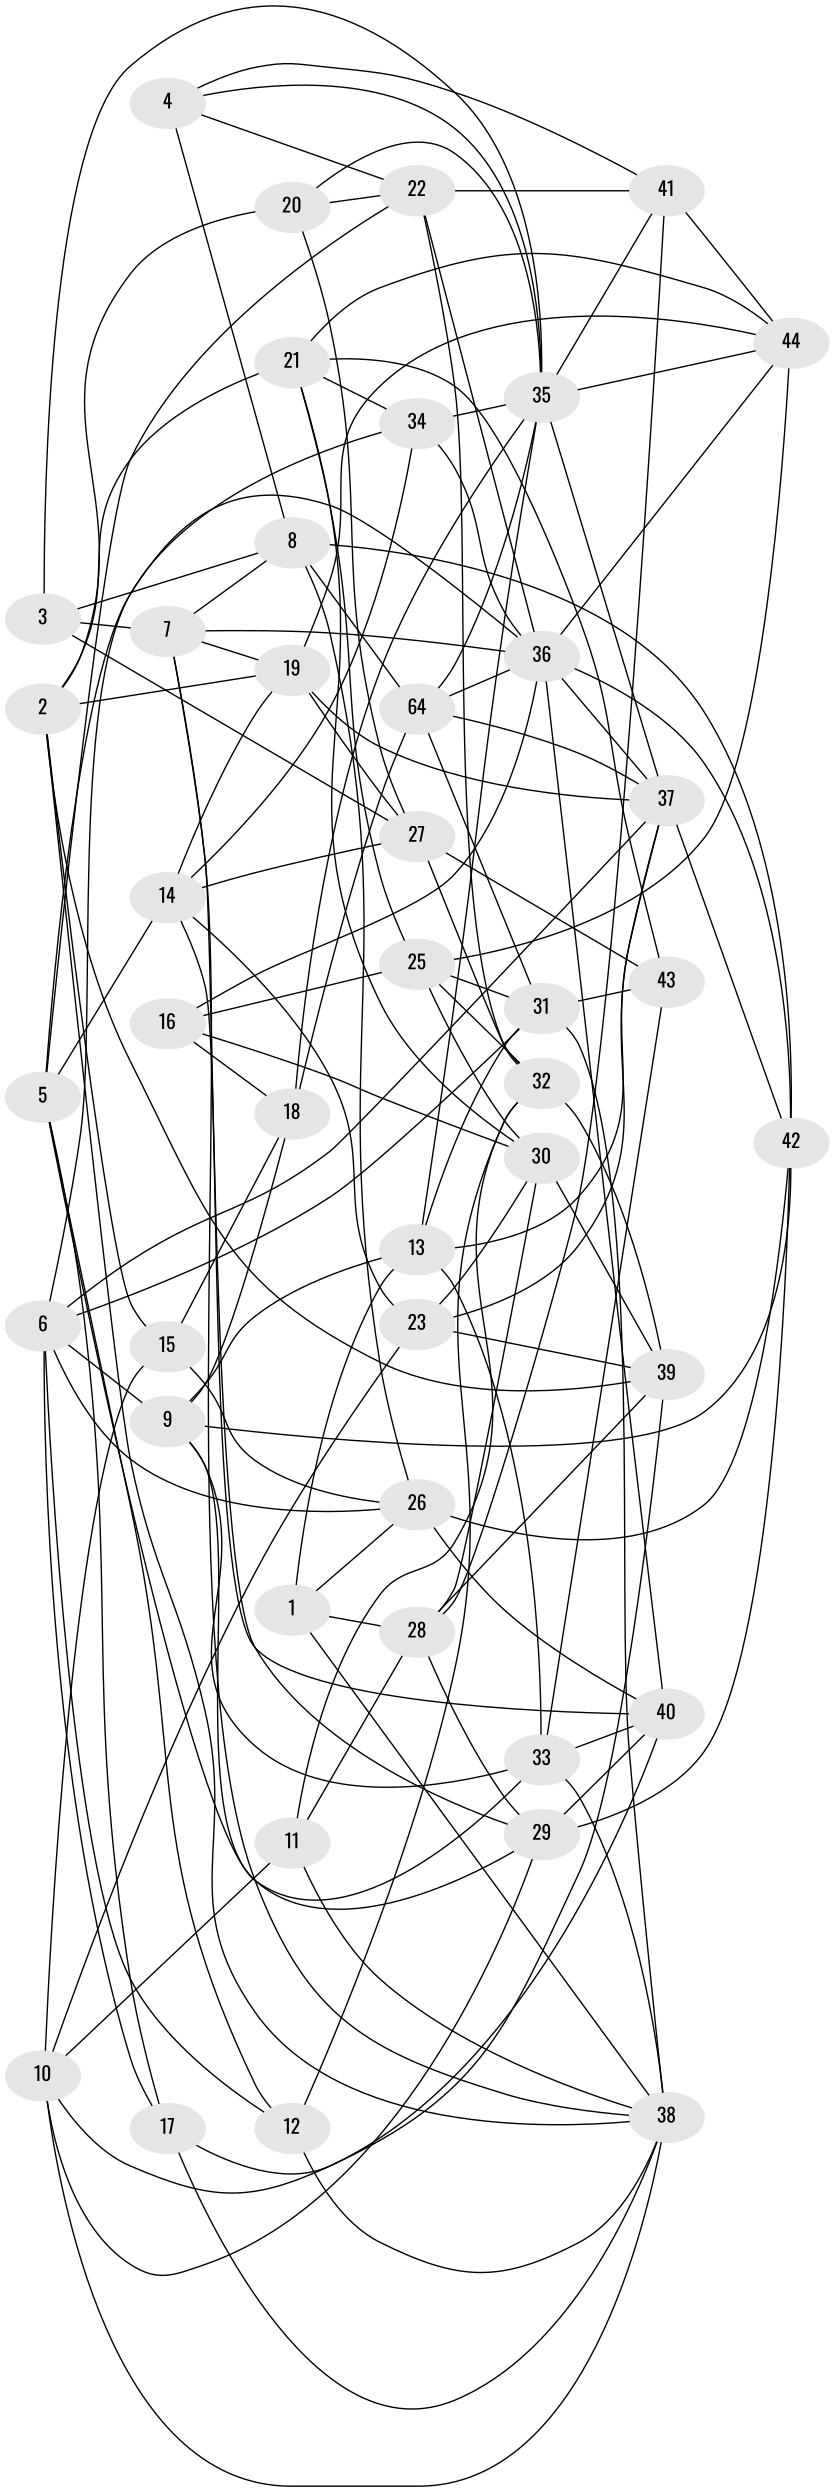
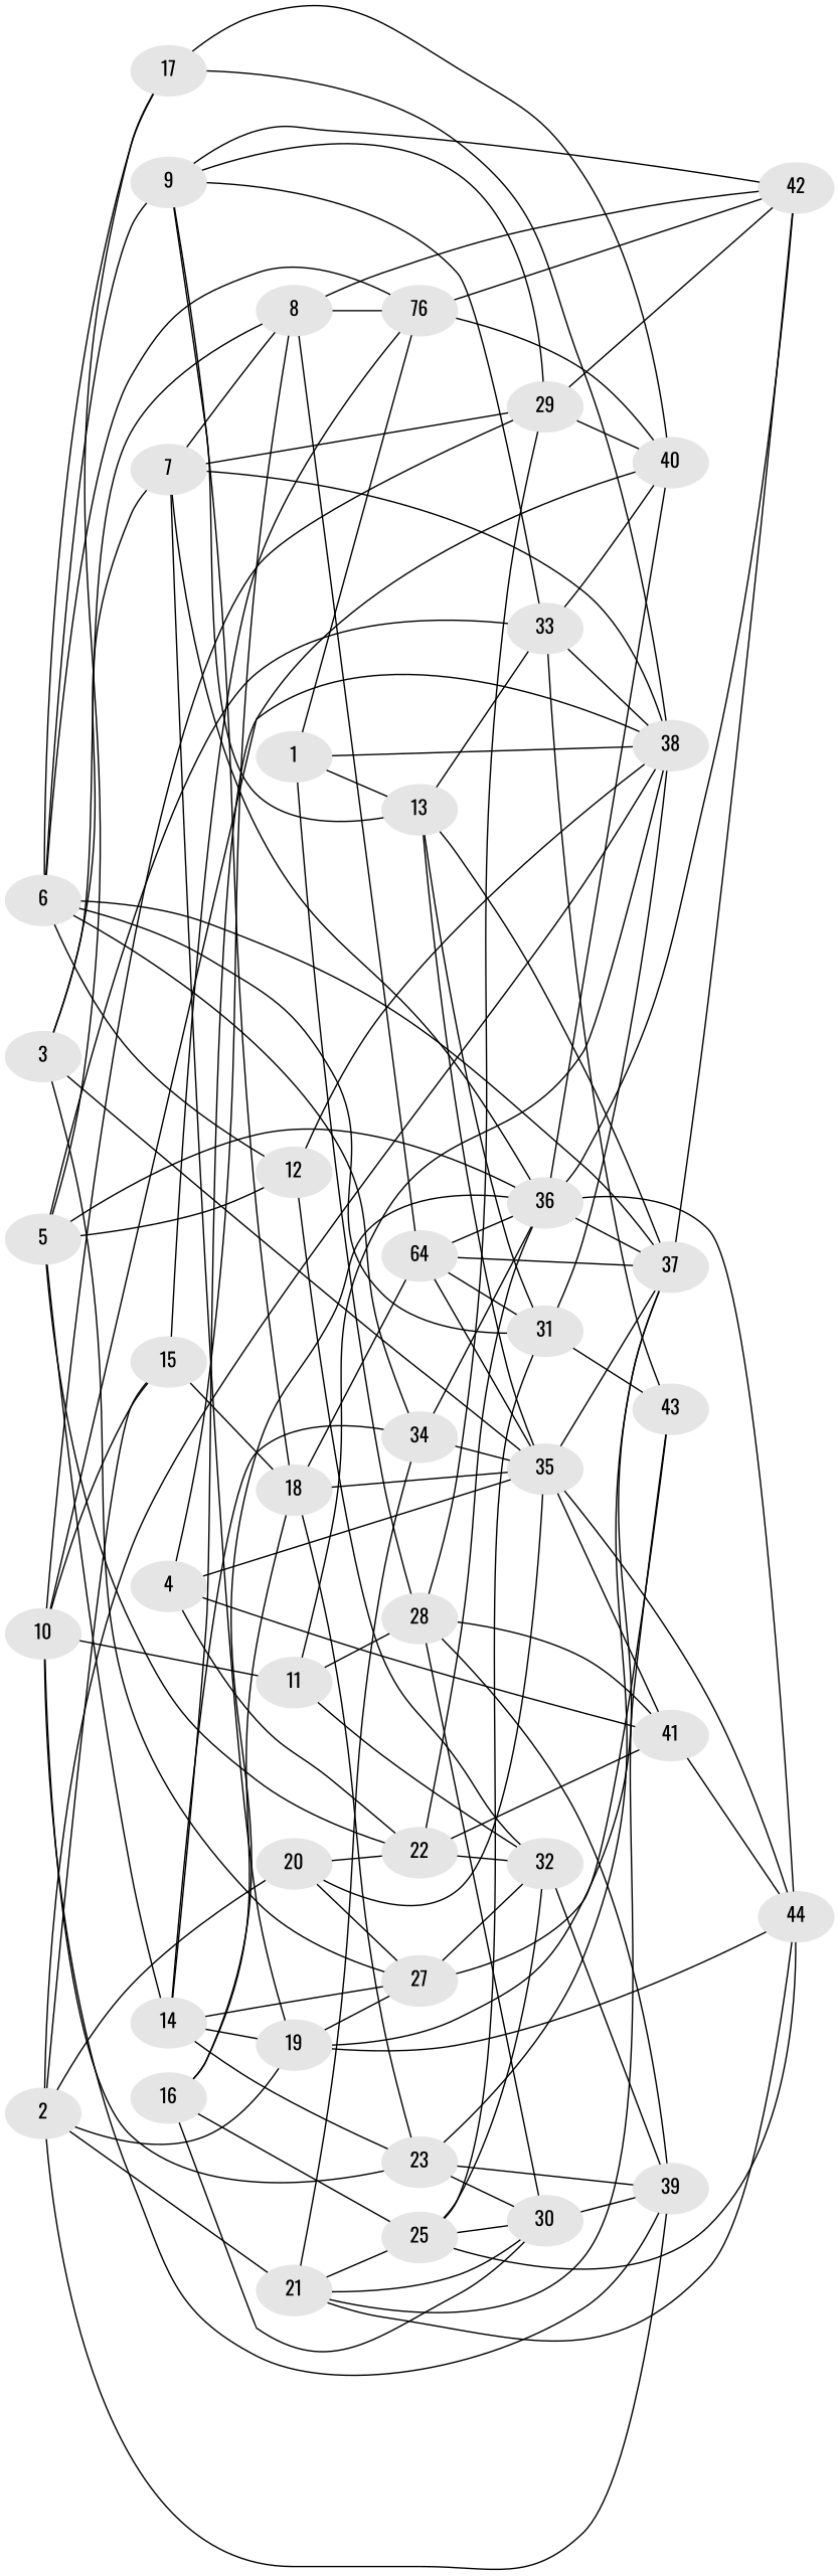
  graph {
    fontname=Oswald
    rankdir=LR
    node [color=gray90 fontname=Oswald style=filled]
    edge [fontname=Oswald weight=1.0]
    1
    13
-   26
+   26 [label=76]
    28
    38
    35
    33
    31
    37
    42
    40
    39
    41
    29
    30
    2
    15
    19
    20
    21
    18
    27
    44
    22
    34
    25
    43
    3
    7
    8
    36
    n32 [label=64]
    32
    4
    5
    12
    14
    17
    23
    6
    9
    10
    11
    16
    1 -- 13
    1 -- 26
    1 -- 28
    1 -- 38
    13 -- 35
    13 -- 33
    13 -- 31
    13 -- 37
    26 -- 42
    26 -- 40
    28 -- 39
    28 -- 41
    28 -- 29
    28 -- 30
    35 -- 37
    35 -- 41
    35 -- 44
    33 -- 38
    33 -- 40
    33 -- 43
    31 -- 38
    31 -- 43
    37 -- 42
    41 -- 44
    29 -- 42
    29 -- 40
    30 -- 39
    2 -- 38
    2 -- 39
    2 -- 15
    2 -- 19
    2 -- 20
    2 -- 21
    15 -- 26
    15 -- 18
    19 -- 37
    19 -- 27
    19 -- 44
    20 -- 35
    20 -- 27
    20 -- 22
    21 -- 30
    21 -- 44
    21 -- 34
    21 -- 25
    21 -- 43
    18 -- 35
    18 -- n32
+   18 -- 23
    27 -- 43
    27 -- 32
    22 -- 41
    22 -- 36
    22 -- 32
    34 -- 35
    34 -- 36
    25 -- 31
    25 -- 30
    25 -- 44
    25 -- 32
    3 -- 35
    3 -- 27
    3 -- 7
    3 -- 8
    7 -- 38
    7 -- 29
    7 -- 19
    7 -- 8
    7 -- 36
    8 -- 26
    8 -- 42
    8 -- n32
    36 -- 37
    36 -- 42
    36 -- 40
    36 -- 44
    n32 -- 35
    n32 -- 31
    n32 -- 37
    n32 -- 36
    32 -- 39
    4 -- 35
    4 -- 41
    4 -- 22
    4 -- 8
    5 -- 33
    5 -- 22
    5 -- 36
    5 -- 12
    5 -- 14
    5 -- 17
    12 -- 38
    12 -- 32
    14 -- 40
    14 -- 19
    14 -- 27
    14 -- 34
    14 -- 23
    17 -- 38
    17 -- 40
    23 -- 37
    23 -- 39
    23 -- 30
    6 -- 26
    6 -- 31
    6 -- 37
    6 -- 34 [weight=2.0]
    6 -- 12
    6 -- 17
    6 -- 9
    9 -- 13
    9 -- 33
    9 -- 42
    9 -- 29
    9 -- 18
    10 -- 38
    10 -- 39
    10 -- 29
    10 -- 15
    10 -- 23
    10 -- 11
    11 -- 28
    11 -- 38
    11 -- 32
    16 -- 30
    16 -- 18
    16 -- 25
    16 -- 36
  }
